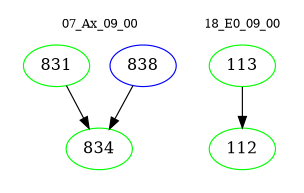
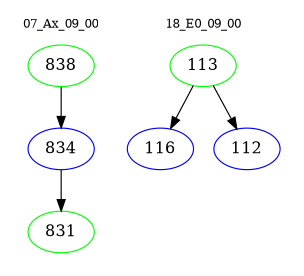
  digraph {
    node [color=green]
    edge [color=black]
-   n1 [color=blue label=838]
-   n2 [label=834]
+   n1 [label=838]
+   n2 [color=blue label=834]
    n3 [label=831]
    n4 [label=113]
-   n6 [label=112]
+   n5 [color=blue label=116]
+   n6 [color=blue label=112]
    subgraph cluster_1 {
      color=white
      fontsize=10
      label="07_Ax_09_00"
      n1
      n2
      n3
    }
    subgraph cluster_2 {
      color=white
      fontsize=10
      label="18_E0_09_00"
      n4
+     n5
      n6
    }
    n1 -> n2
-   n3 -> n2
+   n2 -> n3
+   n4 -> n5
    n4 -> n6
  }
